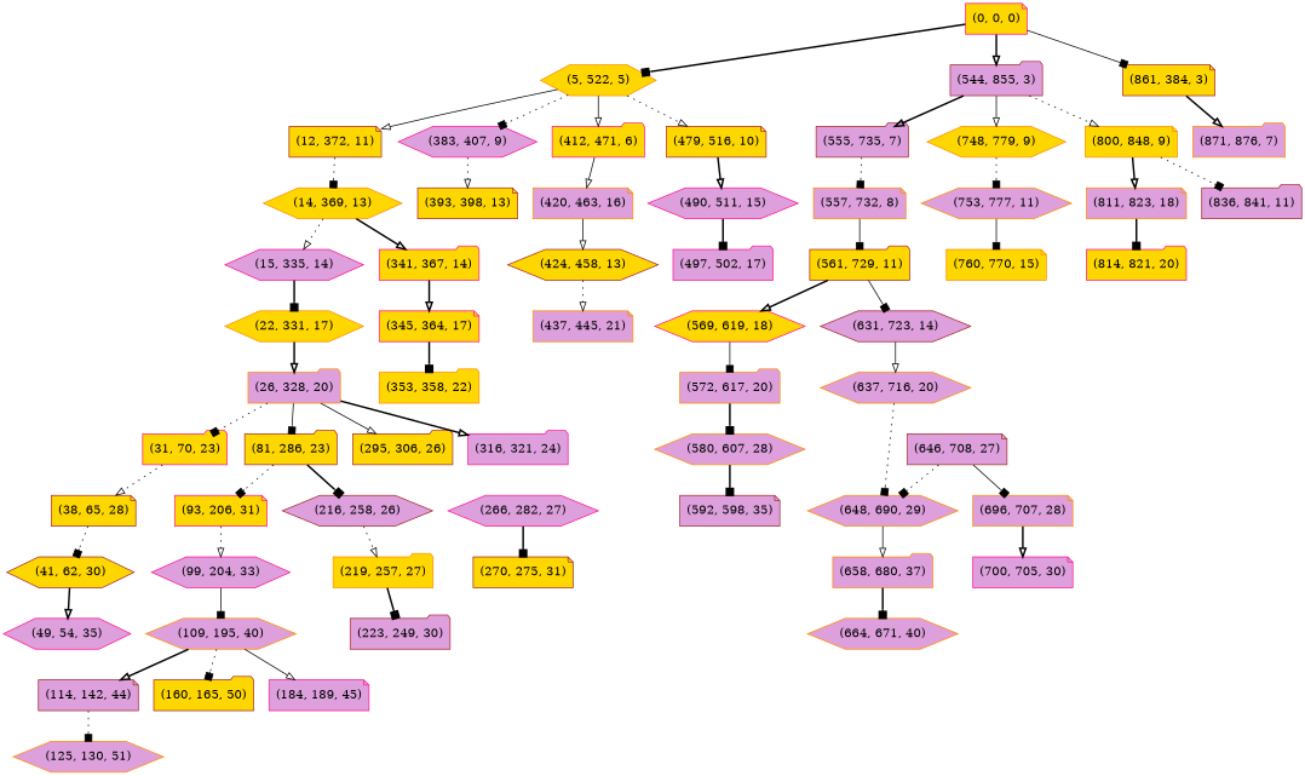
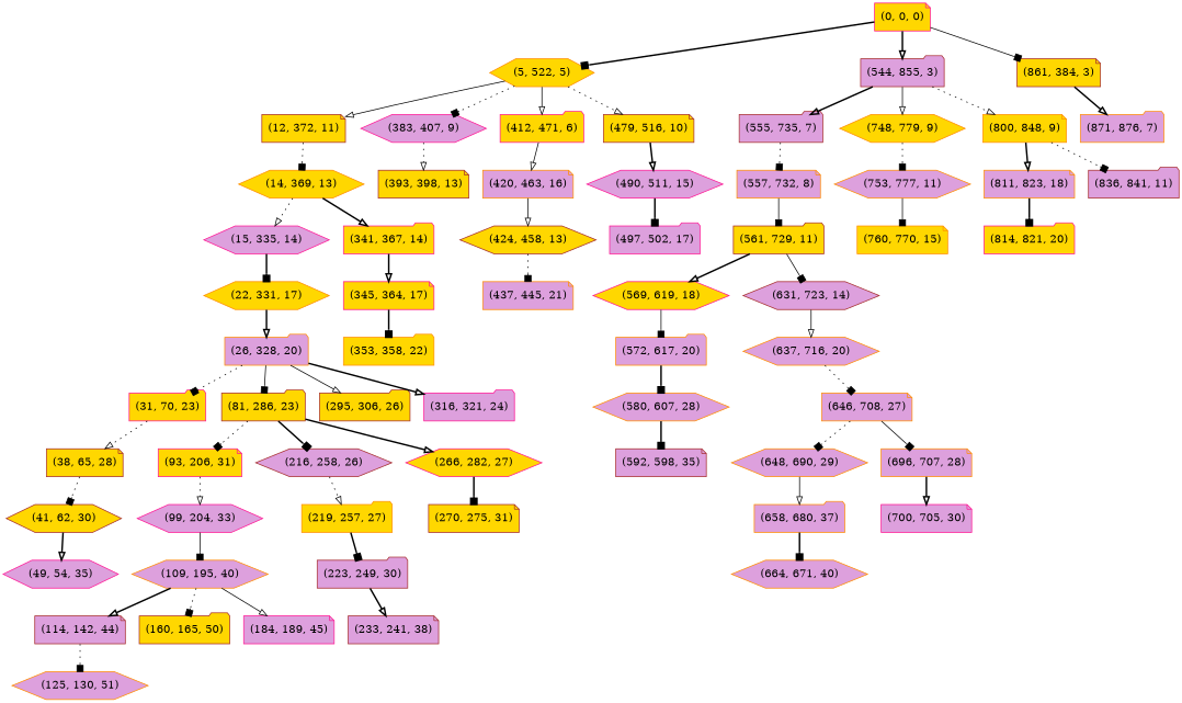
  digraph {
    node [color=darkorange fillcolor=plum shape=note style=filled]
    edge [arrowhead=onormal style=bold]
    "(0, 0, 0)" [color=deeppink fillcolor=gold]
    "(5, 522, 5)" [fillcolor=gold shape=hexagon]
    "(544, 855, 3)" [color=brown shape=folder]
    n4 [color=brown fillcolor=gold label="(861, 384, 3)"]
    "(12, 372, 11)" [color=brown fillcolor=gold]
    "(383, 407, 9)" [color=deeppink shape=hexagon]
    "(412, 471, 6)" [color=deeppink fillcolor=gold shape=folder]
    "(479, 516, 10)" [color=brown fillcolor=gold]
    "(555, 735, 7)" [color=brown shape=folder]
    "(748, 779, 9)" [fillcolor=gold shape=hexagon]
    "(800, 848, 9)" [fillcolor=gold]
    "(871, 876, 7)" [shape=folder]
    "(14, 369, 13)" [fillcolor=gold shape=hexagon]
    "(393, 398, 13)" [color=brown fillcolor=gold]
    n15 [label="(420, 463, 16)"]
    "(490, 511, 15)" [color=deeppink shape=hexagon]
    "(15, 335, 14)" [color=deeppink shape=hexagon]
    "(341, 367, 14)" [color=deeppink fillcolor=gold shape=folder]
    "(22, 331, 17)" [fillcolor=gold shape=hexagon]
    "(345, 364, 17)" [color=deeppink fillcolor=gold]
    "(26, 328, 20)" [shape=folder]
    "(31, 70, 23)" [color=deeppink fillcolor=gold shape=folder]
    "(81, 286, 23)" [color=brown fillcolor=gold shape=folder]
    "(295, 306, 26)" [color=brown fillcolor=gold shape=folder]
    "(316, 321, 24)" [color=deeppink shape=folder]
    "(38, 65, 28)" [color=brown fillcolor=gold]
    n27 [color=deeppink fillcolor=gold label="(93, 206, 31)"]
    "(216, 258, 26)" [color=brown shape=hexagon]
-   "(266, 282, 27)" [color=deeppink shape=hexagon]
+   "(266, 282, 27)" [color=deeppink fillcolor=gold shape=hexagon]
    "(41, 62, 30)" [color=brown fillcolor=gold shape=hexagon]
    "(49, 54, 35)" [color=deeppink shape=hexagon]
    "(99, 204, 33)" [color=deeppink shape=hexagon]
    "(219, 257, 27)" [fillcolor=gold shape=folder]
    "(270, 275, 31)" [color=brown fillcolor=gold]
    "(109, 195, 40)" [shape=hexagon]
    "(114, 142, 44)" [color=brown]
    "(160, 165, 50)" [color=brown fillcolor=gold shape=folder]
    "(184, 189, 45)" [color=deeppink]
    "(125, 130, 51)" [shape=hexagon]
    "(223, 249, 30)" [color=brown shape=folder]
+   "(233, 241, 38)" [color=brown]
    "(353, 358, 22)" [fillcolor=gold shape=folder]
    "(424, 458, 13)" [color=brown fillcolor=gold shape=hexagon]
    "(437, 445, 21)"
    "(497, 502, 17)" [color=deeppink shape=folder]
    "(557, 732, 8)"
    "(753, 777, 11)" [shape=hexagon]
    "(811, 823, 18)"
    "(836, 841, 11)" [color=brown shape=folder]
    "(561, 729, 11)" [color=brown fillcolor=gold shape=folder]
    "(569, 619, 18)" [color=deeppink fillcolor=gold shape=hexagon]
    "(631, 723, 14)" [color=brown shape=hexagon]
    "(572, 617, 20)" [shape=folder]
    "(637, 716, 20)" [shape=hexagon]
    "(580, 607, 28)" [shape=hexagon]
    "(592, 598, 35)" [color=brown]
-   "(646, 708, 27)" [color=brown]
+   "(646, 708, 27)"
    "(648, 690, 29)" [shape=hexagon]
    "(696, 707, 28)"
    "(658, 680, 37)" [shape=folder]
    "(700, 705, 30)" [color=deeppink]
    "(664, 671, 40)" [shape=hexagon]
    "(760, 770, 15)" [fillcolor=gold]
    "(814, 821, 20)" [color=deeppink fillcolor=gold shape=folder]
    "(0, 0, 0)" -> "(5, 522, 5)" [arrowhead=box]
    "(0, 0, 0)" -> "(544, 855, 3)"
    "(0, 0, 0)" -> n4 [arrowhead=box style=solid]
    "(5, 522, 5)" -> "(12, 372, 11)" [style=solid]
    "(5, 522, 5)" -> "(383, 407, 9)" [arrowhead=box style=dotted]
    "(5, 522, 5)" -> "(412, 471, 6)" [style=solid]
    "(5, 522, 5)" -> "(479, 516, 10)" [style=dotted]
    "(544, 855, 3)" -> "(555, 735, 7)"
    "(544, 855, 3)" -> "(748, 779, 9)" [style=solid]
    "(544, 855, 3)" -> "(800, 848, 9)" [style=dotted]
    n4 -> "(871, 876, 7)"
    "(12, 372, 11)" -> "(14, 369, 13)" [arrowhead=box style=dotted]
    "(383, 407, 9)" -> "(393, 398, 13)" [style=dotted]
    "(412, 471, 6)" -> n15 [style=solid]
    "(479, 516, 10)" -> "(490, 511, 15)"
    "(555, 735, 7)" -> "(557, 732, 8)" [arrowhead=box style=dotted]
    "(748, 779, 9)" -> "(753, 777, 11)" [arrowhead=box style=dotted]
    "(800, 848, 9)" -> "(811, 823, 18)"
    "(800, 848, 9)" -> "(836, 841, 11)" [arrowhead=box style=dotted]
    "(14, 369, 13)" -> "(15, 335, 14)" [style=dotted]
    "(14, 369, 13)" -> "(341, 367, 14)"
    n15 -> "(424, 458, 13)" [style=solid]
    "(490, 511, 15)" -> "(497, 502, 17)" [arrowhead=box]
    "(15, 335, 14)" -> "(22, 331, 17)" [arrowhead=box]
    "(341, 367, 14)" -> "(345, 364, 17)"
    "(22, 331, 17)" -> "(26, 328, 20)"
    "(345, 364, 17)" -> "(353, 358, 22)" [arrowhead=box]
    "(26, 328, 20)" -> "(31, 70, 23)" [arrowhead=box style=dotted]
    "(26, 328, 20)" -> "(81, 286, 23)" [arrowhead=box style=solid]
    "(26, 328, 20)" -> "(295, 306, 26)" [style=solid]
    "(26, 328, 20)" -> "(316, 321, 24)"
    "(31, 70, 23)" -> "(38, 65, 28)" [style=dotted]
    "(81, 286, 23)" -> n27 [arrowhead=box style=dotted]
    "(81, 286, 23)" -> "(216, 258, 26)" [arrowhead=box]
+   "(81, 286, 23)" -> "(266, 282, 27)"
    "(38, 65, 28)" -> "(41, 62, 30)" [arrowhead=box style=dotted]
    n27 -> "(99, 204, 33)" [style=dotted]
    "(216, 258, 26)" -> "(219, 257, 27)" [style=dotted]
    "(266, 282, 27)" -> "(270, 275, 31)" [arrowhead=box]
    "(41, 62, 30)" -> "(49, 54, 35)"
    "(99, 204, 33)" -> "(109, 195, 40)" [arrowhead=box style=solid]
    "(219, 257, 27)" -> "(223, 249, 30)" [arrowhead=box]
    "(109, 195, 40)" -> "(114, 142, 44)"
    "(109, 195, 40)" -> "(160, 165, 50)" [arrowhead=box style=dotted]
    "(109, 195, 40)" -> "(184, 189, 45)" [style=solid]
    "(114, 142, 44)" -> "(125, 130, 51)" [arrowhead=box style=dotted]
-   "(424, 458, 13)" -> "(437, 445, 21)" [style=dotted]
+   "(223, 249, 30)" -> "(233, 241, 38)"
+   "(424, 458, 13)" -> "(437, 445, 21)" [arrowhead=box style=dotted]
    "(557, 732, 8)" -> "(561, 729, 11)" [arrowhead=box style=solid]
    "(753, 777, 11)" -> "(760, 770, 15)" [arrowhead=box style=solid]
    "(811, 823, 18)" -> "(814, 821, 20)" [arrowhead=box]
    "(561, 729, 11)" -> "(569, 619, 18)"
    "(561, 729, 11)" -> "(631, 723, 14)" [arrowhead=box style=solid]
    "(569, 619, 18)" -> "(572, 617, 20)" [arrowhead=box style=solid]
    "(631, 723, 14)" -> "(637, 716, 20)" [style=solid]
    "(572, 617, 20)" -> "(580, 607, 28)" [arrowhead=box]
-   "(637, 716, 20)" -> "(648, 690, 29)" [arrowhead=box style=dotted]
+   "(637, 716, 20)" -> "(646, 708, 27)" [arrowhead=box style=dotted]
    "(580, 607, 28)" -> "(592, 598, 35)" [arrowhead=box]
    "(646, 708, 27)" -> "(648, 690, 29)" [arrowhead=box style=dotted]
    "(646, 708, 27)" -> "(696, 707, 28)" [arrowhead=box style=solid]
    "(648, 690, 29)" -> "(658, 680, 37)" [style=solid]
    "(696, 707, 28)" -> "(700, 705, 30)"
    "(658, 680, 37)" -> "(664, 671, 40)" [arrowhead=box]
  }
